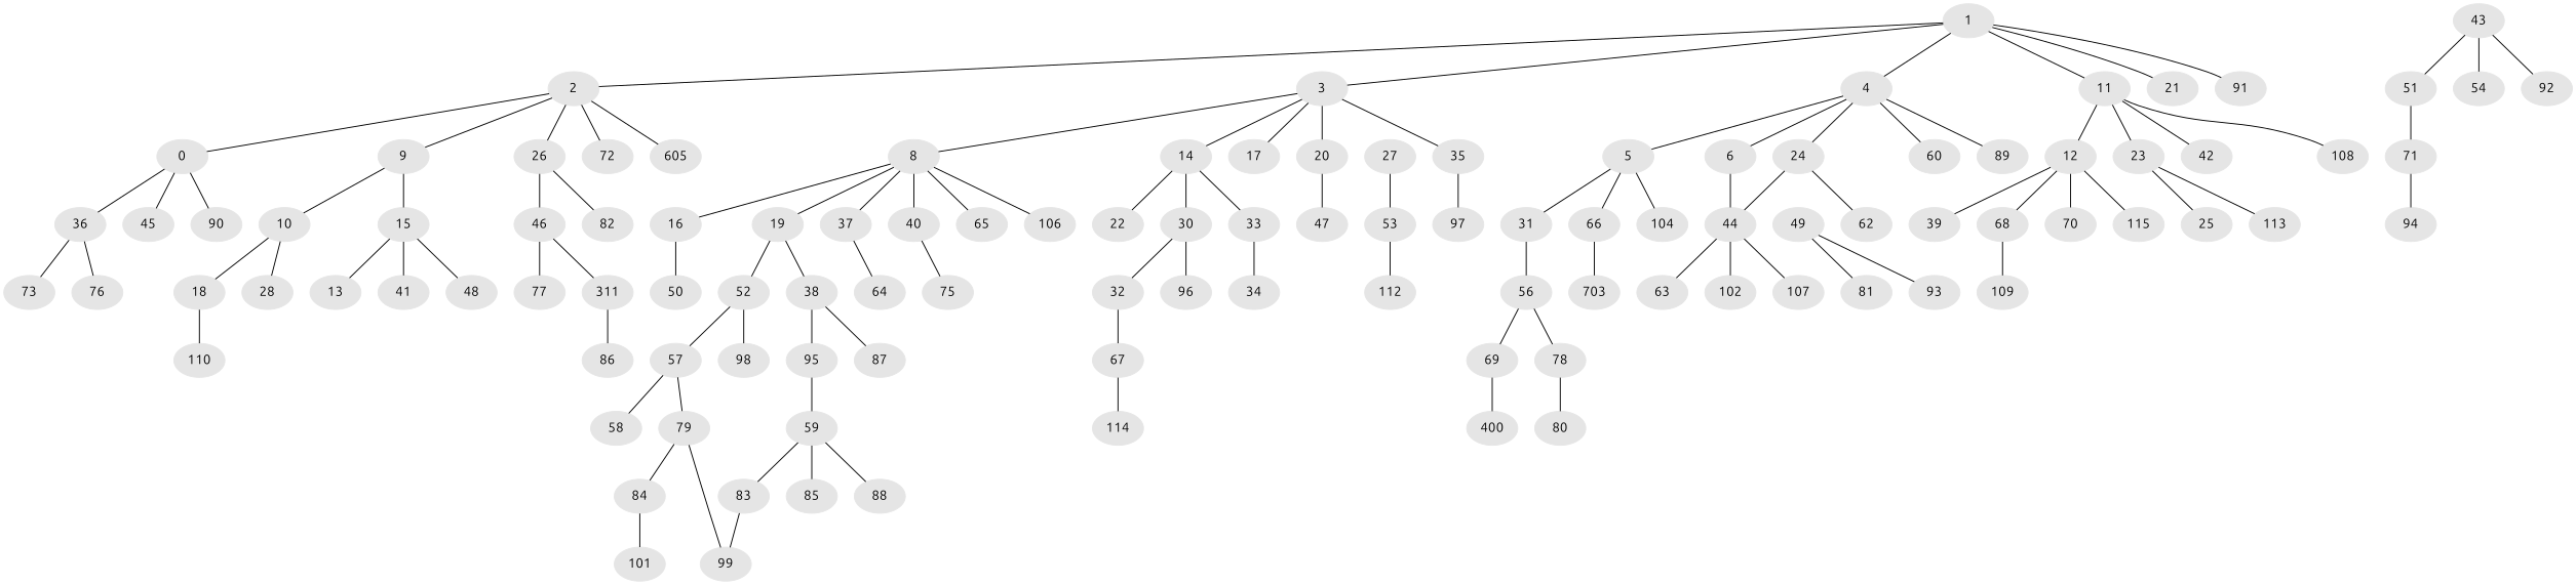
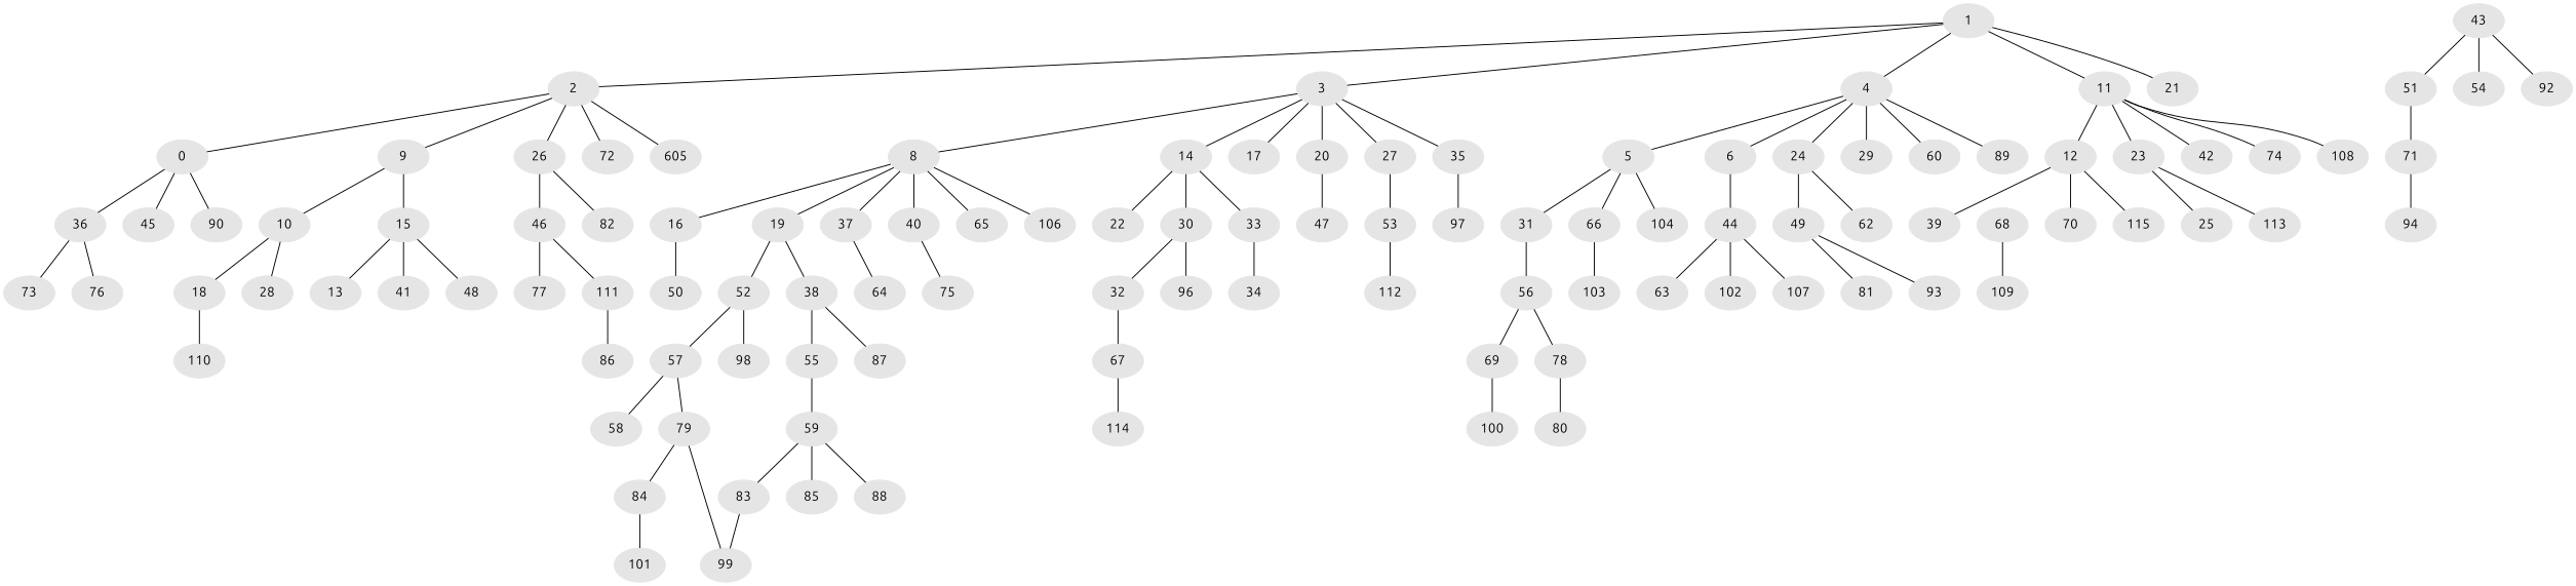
  graph {
    fontname=Ubuntu
    node [color=gray90 fontname=Ubuntu style=filled]
    edge [fontname=Ubuntu]
    1
    2
    3
    4
    11
    21
-   91
    n8 [label=0]
    9
    26
    72
    n12 [label=605]
    8
    14
    17
    20
    27
    35
    5
    6
    24
+   29
    60
    89
    12
    23
    42
+   74
    108
    36
    45
    90
    10
    15
    46
    82
    16
    19
    37
    40
    65
    106
    22
    30
    33
    47
    53
    97
    31
    66
    104
    44
    49
    62
    56
-   103 [label=703]
+   103
    63
    102
    107
    73
    76
    50
    52
    38
    64
    75
    18
    28
    13
    41
    48
    110
    39
    68
    70
    115
    25
    113
    109
    32
    96
    34
    57
    98
    81
    93
    77
-   111 [label=311]
+   111
    112
    67
    69
    78
    43
    51
    54
    92
    114
-   55 [label=95]
+   55
    87
    59
    71
    86
    94
    58
    79
    83
    85
    88
-   100 [label=400]
+   100
    80
    84
    99
    101
    1 -- 2
    1 -- 3
    1 -- 4
    1 -- 11
    1 -- 21
-   1 -- 91
    2 -- n8
    2 -- 9
    2 -- 26
    2 -- 72
    2 -- n12
    3 -- 8
    3 -- 14
    3 -- 17
    3 -- 20
+   3 -- 27
    3 -- 35
    4 -- 5
    4 -- 6
    4 -- 24
+   4 -- 29
    4 -- 60
    4 -- 89
    11 -- 12
    11 -- 23
    11 -- 42
+   11 -- 74
    11 -- 108
    n8 -- 36
    n8 -- 45
    n8 -- 90
    9 -- 10
    9 -- 15
    26 -- 46
    26 -- 82
    8 -- 16
    8 -- 19
    8 -- 37
    8 -- 40
    8 -- 65
    8 -- 106
    14 -- 22
    14 -- 30
    14 -- 33
    20 -- 47
    27 -- 53
    35 -- 97
    5 -- 31
    5 -- 66
    5 -- 104
    6 -- 44
-   24 -- 44
+   24 -- 49
    24 -- 62
    12 -- 39
-   12 -- 68
    12 -- 70
    12 -- 115
    23 -- 25
    23 -- 113
    36 -- 73
    36 -- 76
    10 -- 18
    10 -- 28
    15 -- 13
    15 -- 41
    15 -- 48
    46 -- 77
    46 -- 111
    16 -- 50
    19 -- 52
    19 -- 38
    37 -- 64
    40 -- 75
    30 -- 32
    30 -- 96
    33 -- 34
    53 -- 112
    31 -- 56
    66 -- 103
    44 -- 63
    44 -- 102
    44 -- 107
    49 -- 81
    49 -- 93
    56 -- 69
    56 -- 78
    52 -- 57
    52 -- 98
    38 -- 55
    38 -- 87
    18 -- 110
    68 -- 109
    32 -- 67
    57 -- 58
    57 -- 79
    111 -- 86
    67 -- 114
    69 -- 100
    78 -- 80
    43 -- 51
    43 -- 54
    43 -- 92
    51 -- 71
    55 -- 59
    59 -- 83
    59 -- 85
    59 -- 88
    71 -- 94
    79 -- 84
    79 -- 99
    83 -- 99
    84 -- 101
  }
